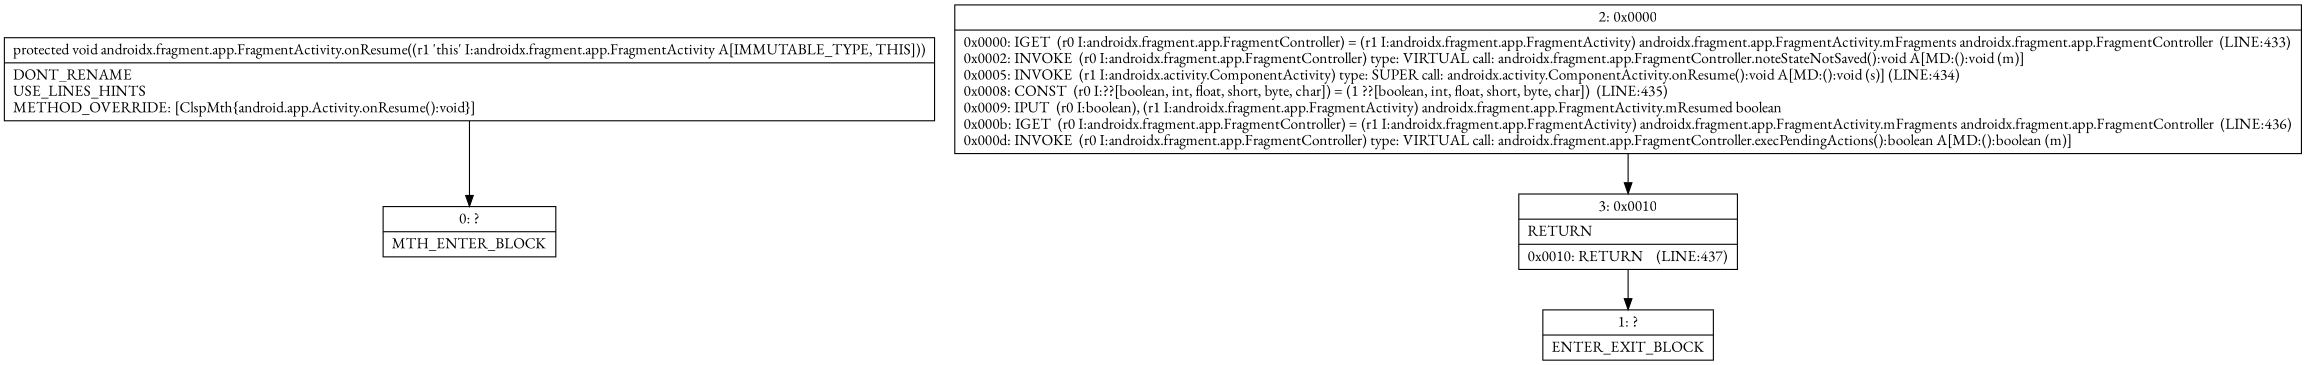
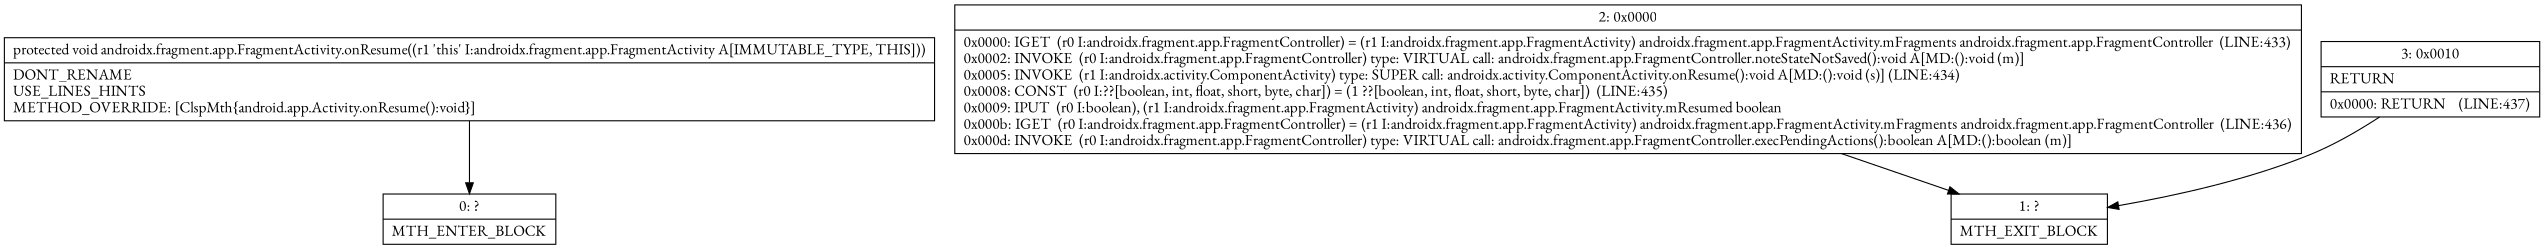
  digraph {
    fontname="EB Garamond"
    node [fontname="EB Garamond" shape=record]
    edge [fontname="EB Garamond"]
    n1 [label="{0\:\ ?|MTH_ENTER_BLOCK\l}"]
    n2 [label="{2\:\ 0x0000|0x0000: IGET  (r0 I:androidx.fragment.app.FragmentController) = (r1 I:androidx.fragment.app.FragmentActivity) androidx.fragment.app.FragmentActivity.mFragments androidx.fragment.app.FragmentController  (LINE:433)\l0x0002: INVOKE  (r0 I:androidx.fragment.app.FragmentController) type: VIRTUAL call: androidx.fragment.app.FragmentController.noteStateNotSaved():void A[MD:():void (m)]\l0x0005: INVOKE  (r1 I:androidx.activity.ComponentActivity) type: SUPER call: androidx.activity.ComponentActivity.onResume():void A[MD:():void (s)] (LINE:434)\l0x0008: CONST  (r0 I:??[boolean, int, float, short, byte, char]) = (1 ??[boolean, int, float, short, byte, char])  (LINE:435)\l0x0009: IPUT  (r0 I:boolean), (r1 I:androidx.fragment.app.FragmentActivity) androidx.fragment.app.FragmentActivity.mResumed boolean \l0x000b: IGET  (r0 I:androidx.fragment.app.FragmentController) = (r1 I:androidx.fragment.app.FragmentActivity) androidx.fragment.app.FragmentActivity.mFragments androidx.fragment.app.FragmentController  (LINE:436)\l0x000d: INVOKE  (r0 I:androidx.fragment.app.FragmentController) type: VIRTUAL call: androidx.fragment.app.FragmentController.execPendingActions():boolean A[MD:():boolean (m)]\l}"]
-   n3 [label="{3\:\ 0x0010|RETURN\l|0x0010: RETURN    (LINE:437)\l}"]
-   n4 [label="{1\:\ ?|ENTER_EXIT_BLOCK\l}"]
+   n3 [label="{3\:\ 0x0010|RETURN\l|0x0000: RETURN    (LINE:437)\l}"]
+   n4 [label="{1\:\ ?|MTH_EXIT_BLOCK\l}"]
    n5 [label="{protected void androidx.fragment.app.FragmentActivity.onResume((r1 'this' I:androidx.fragment.app.FragmentActivity A[IMMUTABLE_TYPE, THIS]))  | DONT_RENAME\lUSE_LINES_HINTS\lMETHOD_OVERRIDE: [ClspMth\{android.app.Activity.onResume():void\}]\l}"]
-   n2 -> n3
+   n2 -> n4
    n3 -> n4
    n5 -> n1
  }
